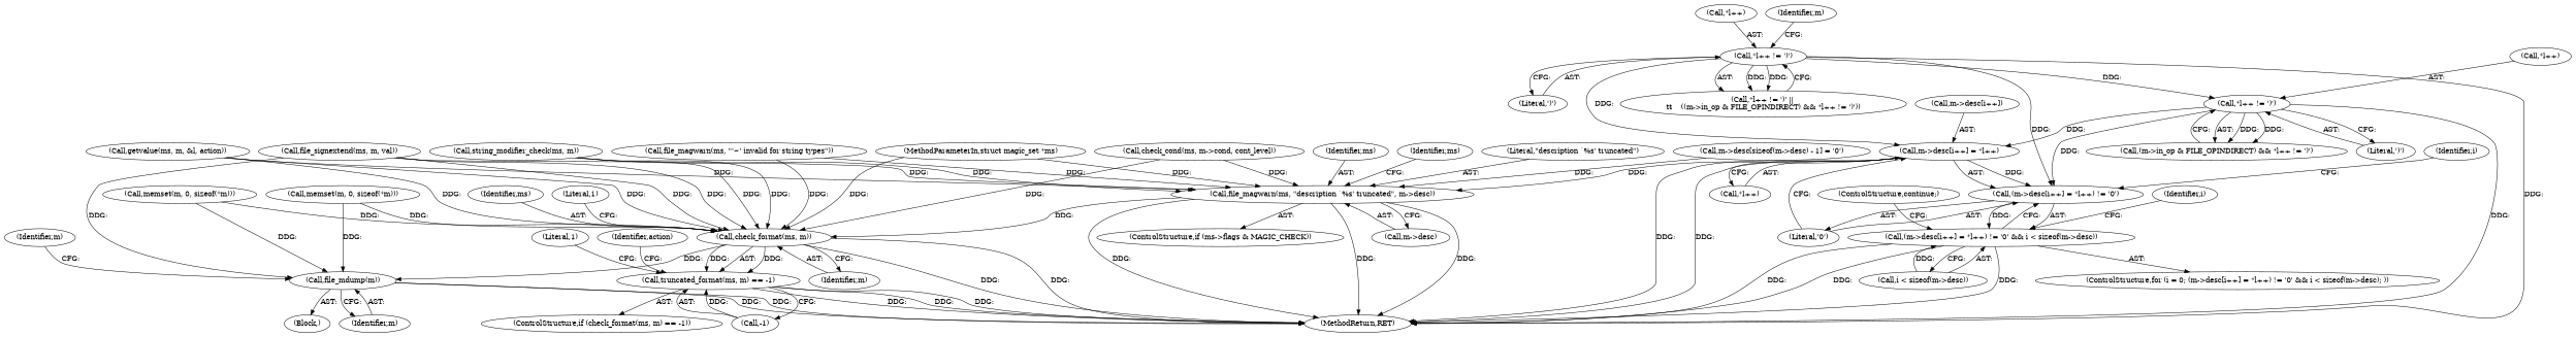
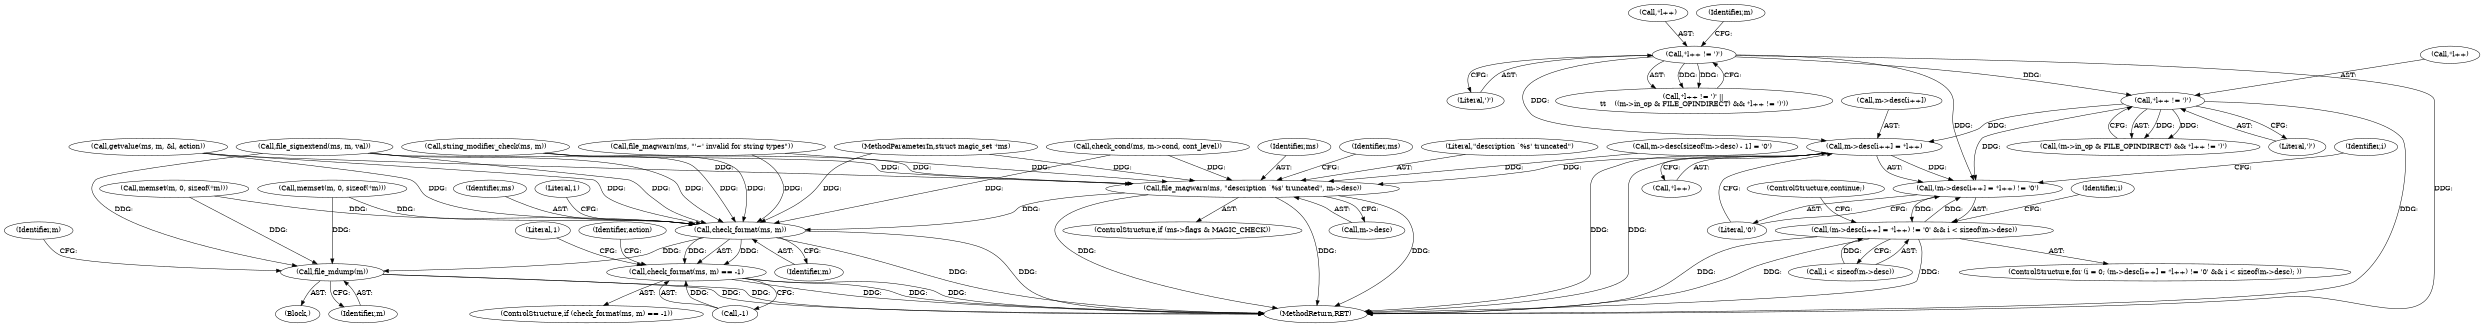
  digraph {
    n1 [label="(Call,m->desc[i++] = *l++)"]
    n2 [label="(Call,(m->desc[i++] = *l++) != '\0')"]
    n3 [label="(Call,file_magwarn(ms, \"description `%s' truncated\", m->desc))"]
    n4 [label="(MethodReturn,RET)"]
    n5 [label="(Call,*l++)"]
    n6 [label="(Call,(m->desc[i++] = *l++) != '\0' && i < sizeof(m->desc))"]
    n7 [label="(Literal,'\0')"]
    n8 [label="(Call,check_format(ms, m))"]
    n9 [label="(Call,m->desc)"]
    n10 [label="(ControlStructure,if (ms->flags & MAGIC_CHECK))"]
    n11 [label="(Call,*l++ != ')')"]
    n12 [label="(Call,*l++ != ')')"]
    n13 [label="(Literal,')')"]
    n14 [label="(Call,*l++ != ')' || \n\t\t    ((m->in_op & FILE_OPINDIRECT) && *l++ != ')'))"]
    n15 [label="(Call,(m->in_op & FILE_OPINDIRECT) && *l++ != ')')"]
    n16 [label="(Literal,')')"]
    n17 [label="(Call,i < sizeof(m->desc))"]
    n18 [label="(ControlStructure,for (i = 0; (m->desc[i++] = *l++) != '\0' && i < sizeof(m->desc); ))"]
-   n19 [label="(Call,truncated_format(ms, m) == -1)"]
+   n19 [label="(Call,check_format(ms, m) == -1)"]
    n20 [label="(Call,file_mdump(m))"]
    n21 [label="(Identifier,m)"]
    n22 [label="(ControlStructure,if (check_format(ms, m) == -1))"]
    n23 [label="(Call,-1)"]
    n24 [label="(Block,)"]
    n25 [label="(Identifier,m)"]
    n26 [label="(MethodParameterIn,struct magic_set *ms)"]
    n27 [label="(Identifier,i)"]
    n28 [label="(Identifier,action)"]
    n29 [label="(Identifier,ms)"]
    n30 [label="(Identifier,ms)"]
    n31 [label="(Call,memset(m, 0, sizeof(*m)))"]
    n32 [label="(Literal,1)"]
    n33 [label="(Literal,\"description `%s' truncated\")"]
    n34 [label="(Call,file_magwarn(ms, \"'~' invalid for string types\"))"]
    n35 [label="(Call,memset(m, 0, sizeof(*m)))"]
    n36 [label="(Call,file_signextend(ms, m, val))"]
    n37 [label="(Call,check_cond(ms, m->cond, cont_level))"]
    n38 [label="(Call,*l++)"]
    n39 [label="(Identifier,i)"]
    n40 [label="(Call,m->desc[i++])"]
    n41 [label="(Call,getvalue(ms, m, &l, action))"]
    n42 [label="(Call,string_modifier_check(ms, m))"]
    n43 [label="(Identifier,m)"]
    n44 [label="(Identifier,ms)"]
    n45 [label="(Literal,1)"]
    n46 [label="(Call,*l++)"]
    n47 [label="(Call,m->desc[sizeof(m->desc) - 1] = '\0')"]
    n48 [label="(Identifier,m)"]
    n49 [label="(ControlStructure,continue;)"]
    n1 -> n2 [label="AST: "]
    n1 -> n2 [label="DDG: "]
    n1 -> n3 [label="DDG: "]
    n1 -> n4 [label="DDG: "]
    n1 -> n4 [label="DDG: "]
    n1 -> n5 [label="CFG: "]
    n2 -> n6 [label="AST: "]
    n2 -> n6 [label="DDG: "]
    n2 -> n7 [label="AST: "]
    n3 -> n4 [label="DDG: "]
    n3 -> n4 [label="DDG: "]
    n3 -> n4 [label="DDG: "]
    n3 -> n8 [label="DDG: "]
    n3 -> n9 [label="CFG: "]
    n3 -> n10 [label="AST: "]
    n5 -> n1 [label="AST: "]
-   n6 -> n2 [label="CFG: "]
+   n6 -> n2 [label="DDG: "]
    n6 -> n4 [label="DDG: "]
    n6 -> n4 [label="DDG: "]
    n6 -> n4 [label="DDG: "]
    n6 -> n17 [label="CFG: "]
    n6 -> n18 [label="AST: "]
    n7 -> n1 [label="CFG: "]
-   n7 -> n2 [label="AST: "]
+   n7 -> n2 [label="CFG: "]
    n8 -> n4 [label="DDG: "]
    n8 -> n4 [label="DDG: "]
    n8 -> n19 [label="AST: "]
    n8 -> n19 [label="DDG: "]
    n8 -> n19 [label="DDG: "]
    n8 -> n20 [label="DDG: "]
    n8 -> n21 [label="CFG: "]
    n9 -> n3 [label="AST: "]
    n11 -> n1 [label="DDG: "]
    n11 -> n2 [label="DDG: "]
    n11 -> n4 [label="DDG: "]
    n11 -> n12 [label="DDG: "]
    n11 -> n13 [label="CFG: "]
    n11 -> n14 [label="AST: "]
    n11 -> n14 [label="DDG: "]
    n11 -> n14 [label="DDG: "]
    n12 -> n1 [label="DDG: "]
    n12 -> n2 [label="DDG: "]
    n12 -> n4 [label="DDG: "]
    n12 -> n15 [label="AST: "]
    n12 -> n15 [label="DDG: "]
    n12 -> n15 [label="DDG: "]
    n12 -> n16 [label="CFG: "]
    n13 -> n11 [label="AST: "]
    n14 -> n11 [label="CFG: "]
    n15 -> n12 [label="CFG: "]
    n16 -> n12 [label="AST: "]
    n17 -> n6 [label="AST: "]
    n17 -> n6 [label="DDG: "]
    n19 -> n4 [label="DDG: "]
    n19 -> n4 [label="DDG: "]
    n19 -> n4 [label="DDG: "]
    n19 -> n22 [label="AST: "]
    n19 -> n23 [label="CFG: "]
    n20 -> n4 [label="DDG: "]
    n20 -> n4 [label="DDG: "]
    n20 -> n24 [label="AST: "]
    n20 -> n25 [label="CFG: "]
    n21 -> n8 [label="AST: "]
    n23 -> n19 [label="AST: "]
    n23 -> n19 [label="DDG: "]
    n25 -> n20 [label="AST: "]
    n26 -> n3 [label="DDG: "]
    n26 -> n8 [label="DDG: "]
    n27 -> n2 [label="CFG: "]
    n28 -> n19 [label="CFG: "]
    n29 -> n3 [label="AST: "]
    n30 -> n3 [label="CFG: "]
    n31 -> n8 [label="DDG: "]
    n31 -> n20 [label="DDG: "]
    n32 -> n19 [label="CFG: "]
    n33 -> n3 [label="AST: "]
    n34 -> n3 [label="DDG: "]
    n34 -> n8 [label="DDG: "]
    n35 -> n8 [label="DDG: "]
    n35 -> n20 [label="DDG: "]
    n36 -> n3 [label="DDG: "]
    n36 -> n8 [label="DDG: "]
    n36 -> n8 [label="DDG: "]
    n36 -> n20 [label="DDG: "]
    n37 -> n3 [label="DDG: "]
    n37 -> n8 [label="DDG: "]
    n38 -> n11 [label="AST: "]
    n39 -> n6 [label="CFG: "]
    n40 -> n1 [label="AST: "]
    n41 -> n3 [label="DDG: "]
    n41 -> n8 [label="DDG: "]
    n41 -> n8 [label="DDG: "]
    n42 -> n3 [label="DDG: "]
    n42 -> n8 [label="DDG: "]
    n42 -> n8 [label="DDG: "]
    n43 -> n11 [label="CFG: "]
    n44 -> n8 [label="AST: "]
    n45 -> n8 [label="CFG: "]
    n46 -> n12 [label="AST: "]
    n47 -> n3 [label="DDG: "]
    n48 -> n20 [label="CFG: "]
    n49 -> n6 [label="CFG: "]
  }
